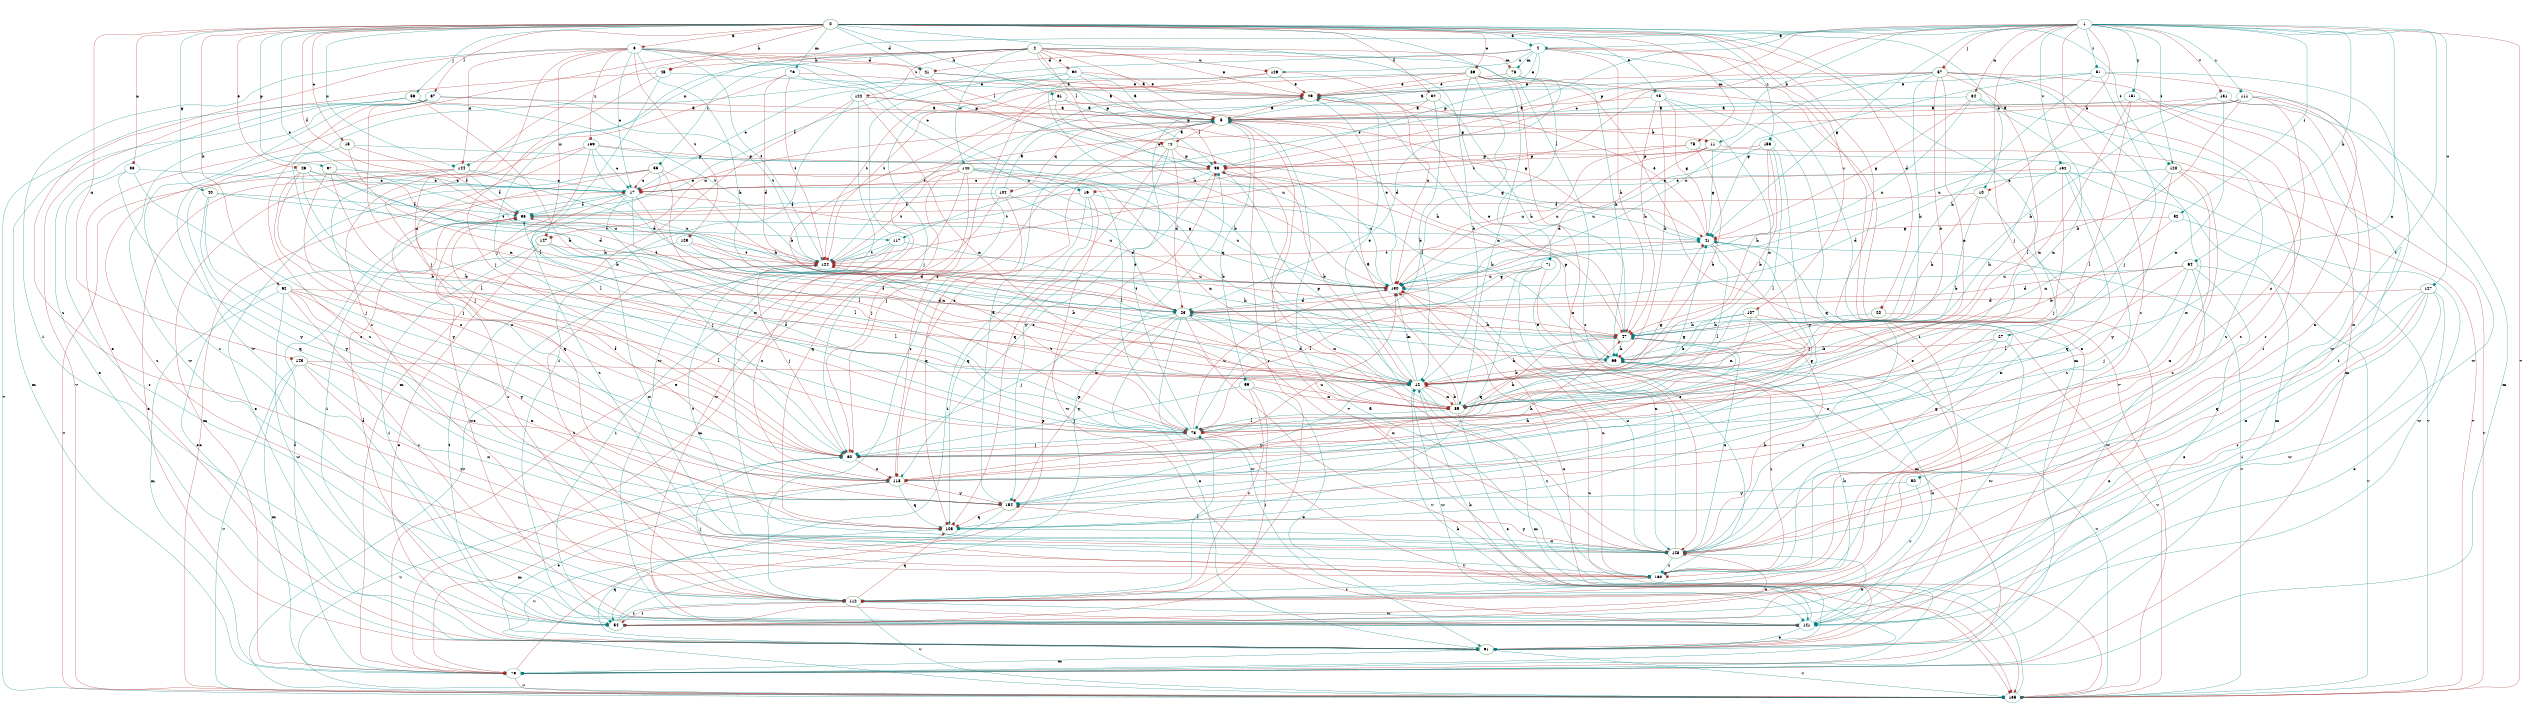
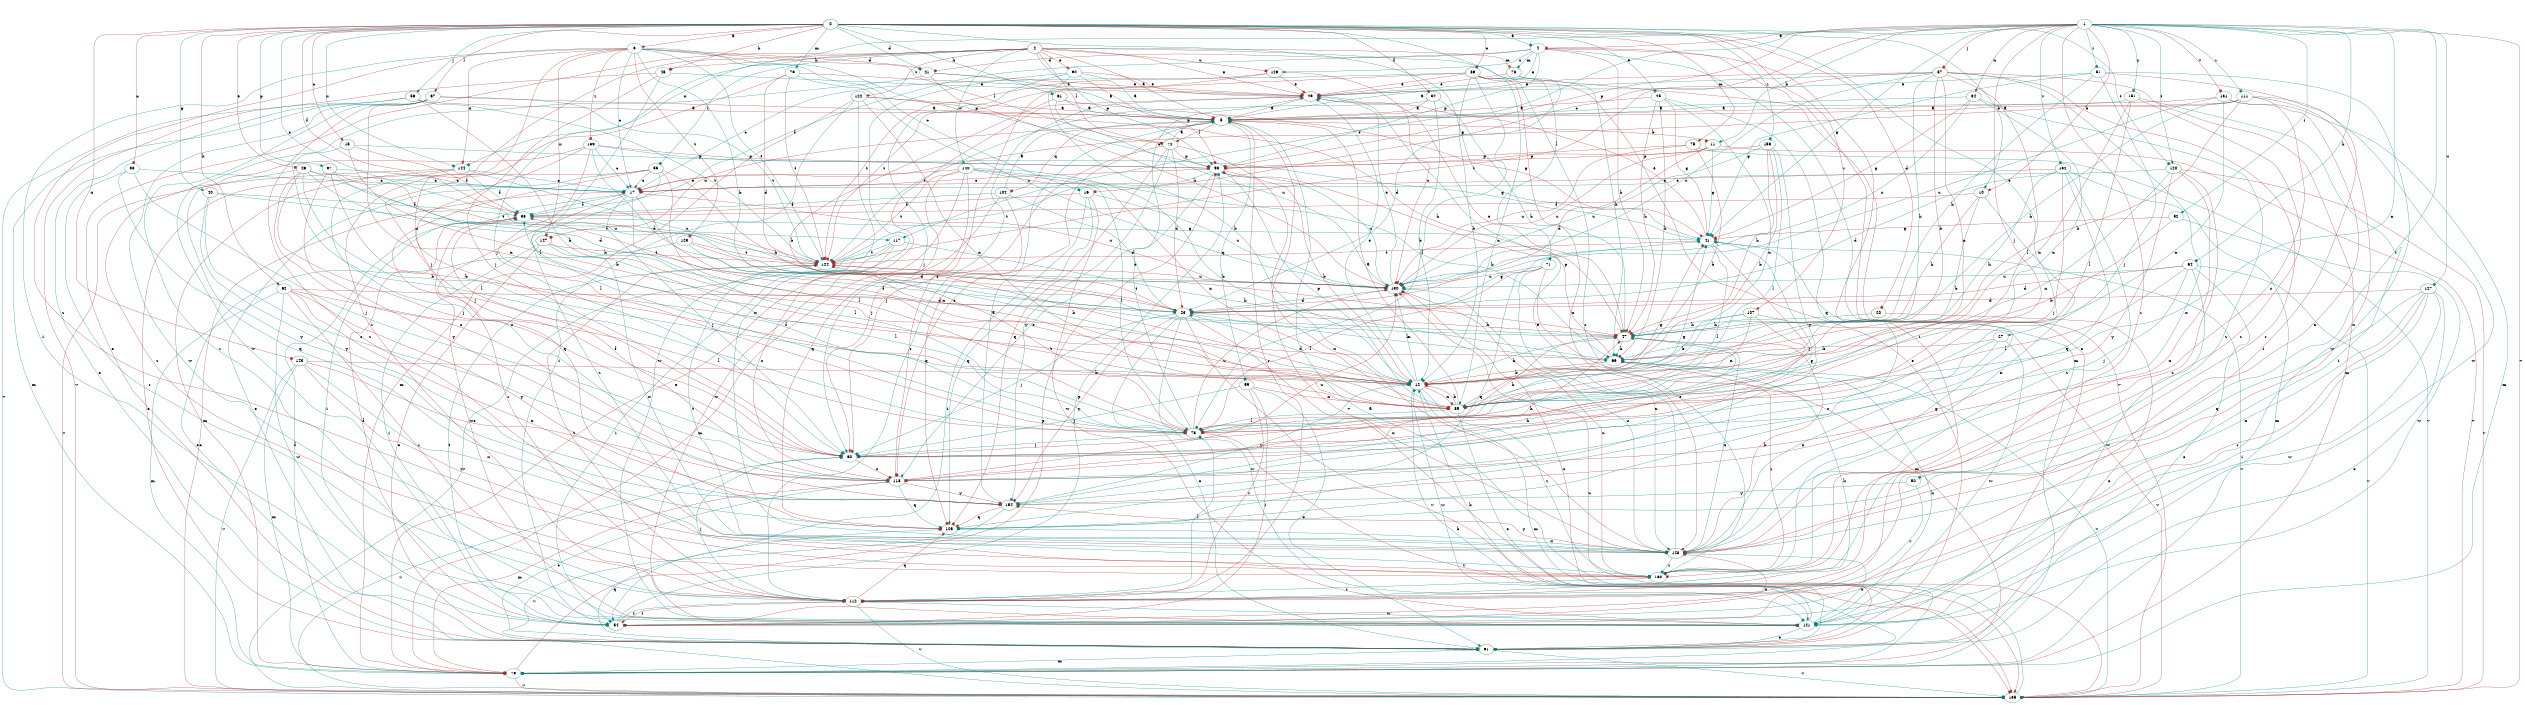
  strict digraph {
    node [color=darkgreen]
    edge [arrowhead=diamond color=teal]
    3 [color=teal]
    0
    4 [color=teal]
    10
    15
    20
    21 [color=teal]
    25 [color=teal]
    26
    27 [color=teal]
    32
    35 [color=teal]
    40
    41 [color=teal]
    45 [color=teal]
    56
    61
    62 [color=teal]
    67 [color=teal]
    71 [color=teal]
    75
    76 [color=teal]
    83 [color=teal]
    89
    97
    107
    117 [color=teal]
    120
    143
    144
    156 [color=teal]
    16 [color=teal]
    85
    98 [color=teal]
    72
    17 [color=teal]
    47
    54
    123 [color=teal]
    124 [color=teal]
    147
    159 [color=teal]
    160 [color=teal]
    29
    78
    91
    129
    79 [color=teal]
    12
    148
    73
    5
    130 [color=teal]
    141 [color=teal]
    66 [color=teal]
    105
    60 [color=teal]
    118
    154
    135 [color=teal]
    112
    23
    1 [color=teal]
    11
    50 [color=teal]
    51 [color=teal]
    52 [color=teal]
    57
    64
    84
    111 [color=teal]
    127
    131 [color=teal]
    132
    151 [color=teal]
    2
    53
    90 [color=teal]
    122 [color=teal]
    140
    99 [color=teal]
    104 [color=teal]
    3 -> 21 [arrowhead=box color=brown label=d]
    3 -> 144 [color=brown label=x]
    3 -> 16 [arrowhead=box label=c]
    3 -> 85 [arrowhead=box color=brown label=n]
    3 -> 98 [arrowhead=box label=p]
    3 -> 72 [arrowhead=box color=brown label=l]
    3 -> 17 [label=c]
    3 -> 47 [label=h]
    3 -> 54 [label=i]
    3 -> 123 [arrowhead=box color=brown label=t]
    3 -> 124 [label=t]
    3 -> 147 [arrowhead=box color=brown label=x]
    3 -> 159 [arrowhead=box color=brown label=z]
    3 -> 160 [arrowhead=box color=brown label=z]
    0 -> 3 [color=brown label=a]
    0 -> 4 [arrowhead=box label=a]
    0 -> 10 [label=b]
    0 -> 15 [color=brown label=c]
    0 -> 20 [arrowhead=box color=brown label=d]
    0 -> 21 [label=d]
    0 -> 25 [arrowhead=box label=e]
    0 -> 26 [arrowhead=box color=brown label=e]
    0 -> 27 [label=e]
    0 -> 32 [arrowhead=box color=brown label=f]
    0 -> 35 [color=brown label=f]
    0 -> 40 [label=g]
    0 -> 41 [label=g]
    0 -> 45 [color=brown label=h]
    0 -> 56 [label=j]
    0 -> 61 [arrowhead=box label=k]
    0 -> 62 [color=brown label=k]
    0 -> 67 [color=brown label=l]
    0 -> 71 [arrowhead=box label=l]
    0 -> 75 [color=brown label=m]
    0 -> 76 [label=m]
    0 -> 83 [arrowhead=box color=brown label=n]
    0 -> 89 [arrowhead=box color=brown label=o]
    0 -> 97 [label=p]
    0 -> 107 [color=brown label=r]
    0 -> 117 [label=s]
    0 -> 120 [arrowhead=box label=t]
    0 -> 143 [arrowhead=box color=brown label=x]
    0 -> 144 [arrowhead=box label=x]
    0 -> 156 [arrowhead=box label=z]
    4 -> 21 [arrowhead=box color=brown label=d]
    4 -> 35 [arrowhead=box label=f]
    4 -> 98 [arrowhead=box label=p]
    4 -> 47 [color=brown label=h]
    4 -> 54 [arrowhead=box color=brown label=i]
    4 -> 29 [arrowhead=box label=e]
    4 -> 78 [label=m]
    4 -> 91 [color=brown label=o]
    4 -> 129 [label=u]
    4 -> 79 [label=m]
    10 -> 35 [arrowhead=box color=brown label=f]
    10 -> 47 [color=brown label=h]
    10 -> 12 [label=b]
    10 -> 148 [label=x]
    15 -> 35 [arrowhead=box color=brown label=f]
    15 -> 98 [arrowhead=box label=p]
    15 -> 12 [color=brown label=b]
    15 -> 73 [arrowhead=box label=l]
    20 -> 47 [arrowhead=box label=h]
    20 -> 91 [color=brown label=o]
    21 -> 29 [color=brown label=e]
    21 -> 5 [arrowhead=box label=a]
    21 -> 130 [arrowhead=box color=brown label=k]
    21 -> 141 [arrowhead=box label=w]
    25 -> 41 [color=brown label=g]
    25 -> 85 [arrowhead=box label=n]
    25 -> 47 [color=brown label=h]
    25 -> 5 [color=brown label=a]
    25 -> 66 [arrowhead=box color=brown label=k]
    25 -> 105 [label=q]
    26 -> 17 [label=c]
    26 -> 47 [label=h]
    26 -> 12 [arrowhead=box label=b]
    26 -> 130 [label=u]
    26 -> 105 [label=q]
    26 -> 60 [arrowhead=box color=brown label=j]
    26 -> 118 [arrowhead=box color=brown label=s]
    27 -> 148 [arrowhead=box label=x]
    27 -> 141 [label=w]
    27 -> 66 [arrowhead=box color=brown label=k]
    27 -> 118 [label=s]
    32 -> 47 [arrowhead=box label=h]
    32 -> 124 [label=t]
    32 -> 12 [label=b]
    32 -> 5 [color=brown label=a]
    35 -> 41 [label=g]
    35 -> 141 [color=brown label=w]
    40 -> 35 [arrowhead=box label=f]
    40 -> 124 [label=t]
    40 -> 118 [label=s]
    40 -> 154 [arrowhead=box label=y]
    41 -> 124 [arrowhead=box color=brown label=t]
    41 -> 29 [arrowhead=box color=brown label=e]
    41 -> 73 [label=l]
    41 -> 60 [color=brown label=j]
    41 -> 135 [label=v]
    45 -> 29 [label=e]
    45 -> 73 [label=l]
    45 -> 60 [color=brown label=j]
    45 -> 135 [color=brown label=v]
    56 -> 124 [arrowhead=box label=t]
    56 -> 91 [arrowhead=box label=o]
    56 -> 12 [color=brown label=b]
    56 -> 5 [arrowhead=box color=brown label=a]
    56 -> 135 [label=v]
    61 -> 41 [color=brown label=g]
    61 -> 12 [arrowhead=box color=brown label=b]
    61 -> 5 [arrowhead=box label=a]
    61 -> 130 [label=u]
    62 -> 79 [arrowhead=box label=m]
    62 -> 148 [arrowhead=box color=brown label=x]
    62 -> 73 [color=brown label=l]
    62 -> 141 [label=w]
    62 -> 154 [color=brown label=y]
    62 -> 112 [arrowhead=box color=brown label=r]
    62 -> 23 [arrowhead=box color=brown label=d]
    67 -> 85 [arrowhead=box color=brown label=n]
    67 -> 124 [label=t]
    67 -> 160 [arrowhead=box color=brown label=z]
    67 -> 79 [label=m]
    67 -> 5 [color=brown label=a]
    67 -> 141 [arrowhead=box label=w]
    67 -> 112 [label=r]
    71 -> 79 [color=brown label=m]
    71 -> 148 [label=x]
    71 -> 73 [color=brown label=l]
    71 -> 130 [arrowhead=box color=brown label=u]
    71 -> 105 [arrowhead=box label=q]
    75 -> 98 [arrowhead=box color=brown label=p]
    75 -> 12 [arrowhead=box color=brown label=b]
    75 -> 130 [color=brown label=u]
    75 -> 135 [label=v]
    76 -> 124 [arrowhead=box color=brown label=t]
    76 -> 29 [arrowhead=box color=brown label=e]
    76 -> 130 [arrowhead=box label=u]
    76 -> 60 [color=brown label=j]
    76 -> 23 [color=brown label=d]
    83 -> 17 [label=c]
    83 -> 60 [arrowhead=box label=j]
    83 -> 154 [arrowhead=box label=y]
    83 -> 112 [label=r]
    89 -> 85 [label=n]
    89 -> 17 [arrowhead=box label=c]
    89 -> 124 [arrowhead=box color=brown label=t]
    89 -> 160 [arrowhead=box label=z]
    89 -> 29 [arrowhead=box color=brown label=e]
    89 -> 91 [color=brown label=o]
    89 -> 12 [arrowhead=box label=b]
    89 -> 148 [color=brown label=x]
    89 -> 73 [arrowhead=box label=l]
    97 -> 17 [arrowhead=box label=c]
    97 -> 124 [arrowhead=box color=brown label=t]
    97 -> 12 [arrowhead=box color=brown label=b]
    97 -> 154 [color=brown label=y]
    97 -> 23 [arrowhead=box label=d]
    107 -> 85 [arrowhead=box color=brown label=n]
    107 -> 47 [label=h]
    107 -> 12 [label=b]
    107 -> 118 [color=brown label=s]
    107 -> 135 [arrowhead=box color=brown label=v]
    117 -> 54 [arrowhead=box label=i]
    117 -> 124 [arrowhead=box label=t]
    117 -> 66 [arrowhead=box label=k]
    117 -> 118 [arrowhead=box color=brown label=s]
    117 -> 135 [label=v]
    120 -> 85 [label=n]
    120 -> 17 [arrowhead=box label=c]
    120 -> 160 [color=brown label=z]
    120 -> 148 [color=brown label=x]
    120 -> 154 [arrowhead=box color=brown label=y]
    120 -> 135 [color=brown label=v]
    143 -> 160 [color=brown label=z]
    143 -> 79 [arrowhead=box label=m]
    143 -> 12 [arrowhead=box color=brown label=b]
    143 -> 148 [label=x]
    143 -> 118 [arrowhead=box color=brown label=s]
    143 -> 135 [label=v]
    144 -> 35 [label=f]
    144 -> 17 [arrowhead=box label=c]
    144 -> 91 [color=brown label=o]
    144 -> 130 [arrowhead=box label=u]
    144 -> 118 [arrowhead=box label=s]
    144 -> 135 [arrowhead=box color=brown label=v]
    156 -> 98 [arrowhead=box color=brown label=p]
    156 -> 47 [arrowhead=box color=brown label=h]
    156 -> 12 [color=brown label=b]
    156 -> 73 [label=l]
    156 -> 130 [label=u]
    156 -> 154 [label=y]
    16 -> 35 [arrowhead=box color=brown label=f]
    16 -> 54 [label=i]
    16 -> 130 [label=u]
    16 -> 141 [color=brown label=w]
    16 -> 105 [label=q]
    85 -> 41 [arrowhead=box color=brown label=g]
    85 -> 98 [label=p]
    85 -> 91 [label=o]
    85 -> 12 [color=brown label=b]
    85 -> 73 [label=l]
    85 -> 5 [color=brown label=a]
    98 -> 17 [color=brown label=c]
    98 -> 124 [label=t]
    98 -> 12 [color=brown label=b]
    98 -> 130 [label=u]
    98 -> 118 [label=s]
    72 -> 98 [color=brown label=p]
    72 -> 148 [arrowhead=box color=brown label=x]
    72 -> 5 [label=a]
    72 -> 105 [arrowhead=box color=brown label=q]
    72 -> 60 [arrowhead=box color=brown label=j]
    72 -> 154 [arrowhead=box label=y]
    72 -> 23 [color=brown label=d]
    17 -> 35 [arrowhead=box label=f]
    17 -> 85 [color=brown label=n]
    17 -> 54 [label=i]
    17 -> 73 [arrowhead=box label=l]
    17 -> 130 [color=brown label=u]
    17 -> 60 [label=j]
    17 -> 112 [color=brown label=r]
    47 -> 29 [color=brown label=e]
    47 -> 148 [arrowhead=box label=x]
    47 -> 66 [arrowhead=box label=k]
    54 -> 35 [color=brown label=f]
    54 -> 98 [arrowhead=box label=p]
    54 -> 124 [label=t]
    54 -> 148 [arrowhead=box color=brown label=x]
    54 -> 112 [label=r]
    123 -> 124 [arrowhead=box color=brown label=t]
    123 -> 91 [label=o]
    123 -> 12 [arrowhead=box label=b]
    123 -> 23 [color=brown label=d]
    124 -> 130 [arrowhead=box color=brown label=u]
-   124 -> 60 [arrowhead=box color=brown label=j]
    147 -> 54 [arrowhead=box label=i]
    147 -> 124 [arrowhead=box color=brown label=t]
    147 -> 91 [arrowhead=box color=brown label=o]
    147 -> 148 [label=x]
    147 -> 73 [label=l]
    159 -> 41 [label=g]
    159 -> 98 [arrowhead=box color=brown label=p]
    159 -> 17 [label=c]
    159 -> 160 [arrowhead=box color=brown label=z]
    159 -> 73 [arrowhead=box color=brown label=l]
    159 -> 60 [color=brown label=j]
    159 -> 23 [label=d]
    160 -> 41 [label=g]
    160 -> 130 [color=brown label=u]
    160 -> 112 [arrowhead=box label=r]
    29 -> 5 [arrowhead=box color=brown label=a]
    29 -> 112 [arrowhead=box label=r]
    78 -> 29 [color=brown label=e]
    78 -> 135 [arrowhead=box color=brown label=v]
    78 -> 23 [arrowhead=box label=d]
    91 -> 79 [label=m]
    91 -> 130 [arrowhead=box color=brown label=u]
    91 -> 105 [label=q]
    91 -> 135 [label=v]
    129 -> 124 [color=brown label=t]
    129 -> 29 [color=brown label=e]
    129 -> 130 [arrowhead=box color=brown label=u]
    129 -> 118 [color=brown label=s]
    79 -> 35 [arrowhead=box label=f]
    79 -> 98 [arrowhead=box color=brown label=p]
    79 -> 29 [arrowhead=box color=brown label=e]
    79 -> 12 [arrowhead=box label=b]
    79 -> 135 [arrowhead=box color=brown label=v]
    12 -> 85 [color=brown label=n]
    12 -> 47 [label=h]
    12 -> 160 [arrowhead=box label=z]
    12 -> 29 [label=e]
    12 -> 79 [label=m]
    12 -> 130 [arrowhead=box label=u]
    12 -> 141 [label=w]
    12 -> 154 [arrowhead=box label=y]
    12 -> 23 [arrowhead=box label=d]
    148 -> 47 [arrowhead=box color=brown label=h]
    148 -> 124 [label=t]
    148 -> 160 [arrowhead=box label=z]
    148 -> 29 [arrowhead=box label=e]
    148 -> 130 [label=u]
    148 -> 154 [arrowhead=box color=brown label=y]
    73 -> 35 [label=f]
    73 -> 41 [arrowhead=box label=g]
    73 -> 47 [color=brown label=h]
    73 -> 124 [arrowhead=box color=brown label=t]
    73 -> 29 [label=e]
    73 -> 130 [color=brown label=u]
    73 -> 60 [arrowhead=box label=j]
    73 -> 135 [arrowhead=box color=brown label=v]
    5 -> 72 [color=brown label=l]
    5 -> 147 [arrowhead=box color=brown label=x]
    5 -> 118 [arrowhead=box color=brown label=s]
    5 -> 135 [color=brown label=v]
    5 -> 112 [color=brown label=r]
    5 -> 11 [arrowhead=box color=brown label=b]
    5 -> 99 [arrowhead=box label=q]
    5 -> 104 [arrowhead=box color=brown label=q]
    130 -> 29 [label=e]
    130 -> 23 [label=d]
    141 -> 91 [label=o]
    141 -> 12 [label=b]
    141 -> 148 [label=x]
    141 -> 66 [arrowhead=box label=k]
    66 -> 35 [color=brown label=f]
    66 -> 98 [color=brown label=p]
    66 -> 160 [arrowhead=box color=brown label=z]
    66 -> 12 [arrowhead=box color=brown label=b]
    66 -> 135 [label=v]
    105 -> 148 [arrowhead=box label=x]
    60 -> 118 [arrowhead=box color=brown label=s]
    60 -> 135 [arrowhead=box label=v]
    118 -> 35 [arrowhead=box color=brown label=f]
    118 -> 41 [arrowhead=box label=g]
    118 -> 47 [color=brown label=h]
    118 -> 91 [label=o]
    118 -> 79 [color=brown label=m]
    118 -> 130 [arrowhead=box color=brown label=u]
    118 -> 105 [label=q]
    118 -> 154 [color=brown label=y]
    154 -> 47 [arrowhead=box label=h]
    154 -> 5 [arrowhead=box label=a]
    154 -> 105 [color=brown label=q]
    154 -> 135 [label=v]
    135 -> 17 [color=brown label=c]
    135 -> 5 [arrowhead=box label=a]
    135 -> 130 [color=brown label=u]
    112 -> 54 [color=brown label=i]
    112 -> 124 [color=brown label=t]
    112 -> 73 [arrowhead=box label=l]
    112 -> 141 [label=w]
    112 -> 66 [label=k]
    112 -> 105 [color=brown label=q]
    112 -> 60 [arrowhead=box label=j]
    112 -> 135 [label=v]
    23 -> 41 [arrowhead=box label=g]
    23 -> 47 [arrowhead=box color=brown label=h]
    23 -> 124 [arrowhead=box color=brown label=t]
    23 -> 91 [label=o]
    23 -> 148 [arrowhead=box color=brown label=x]
    23 -> 141 [arrowhead=box label=w]
    23 -> 66 [arrowhead=box label=k]
    23 -> 60 [arrowhead=box label=j]
    23 -> 154 [arrowhead=box color=brown label=y]
    23 -> 135 [color=brown label=v]
-   1 -> 4 [arrowhead=box label=a]
+   1 -> 4 [arrowhead=box color=brown label=a]
    1 -> 10 [color=brown label=b]
    1 -> 41 [arrowhead=box label=g]
    1 -> 117 [label=s]
    1 -> 120 [label=t]
    1 -> 144 [arrowhead=box label=x]
    1 -> 16 [arrowhead=box color=brown label=c]
    1 -> 85 [arrowhead=box label=n]
    1 -> 98 [arrowhead=box color=brown label=p]
    1 -> 60 [color=brown label=j]
    1 -> 135 [color=brown label=v]
    1 -> 112 [color=brown label=r]
    1 -> 11 [label=b]
    1 -> 50 [arrowhead=box label=i]
    1 -> 51 [arrowhead=box label=i]
    1 -> 52 [label=i]
    1 -> 57 [arrowhead=box color=brown label=j]
    1 -> 64 [arrowhead=box label=k]
    1 -> 84 [color=brown label=n]
    1 -> 111 [arrowhead=box label=r]
    1 -> 127 [arrowhead=box label=u]
    1 -> 131 [arrowhead=box color=brown label=v]
    1 -> 132 [arrowhead=box label=v]
    1 -> 151 [arrowhead=box label=y]
    11 -> 41 [arrowhead=box label=g]
    11 -> 98 [color=brown label=p]
    11 -> 130 [arrowhead=box color=brown label=u]
    11 -> 135 [color=brown label=v]
    11 -> 23 [arrowhead=box color=brown label=d]
    50 -> 154 [arrowhead=box label=y]
    50 -> 112 [label=r]
    51 -> 41 [label=g]
    51 -> 47 [label=h]
    51 -> 54 [color=brown label=i]
    51 -> 29 [label=e]
    51 -> 141 [arrowhead=box label=w]
    51 -> 60 [arrowhead=box label=j]
    52 -> 41 [arrowhead=box color=brown label=g]
    52 -> 12 [color=brown label=b]
    52 -> 141 [label=w]
    57 -> 85 [color=brown label=n]
    57 -> 124 [color=brown label=t]
    57 -> 29 [color=brown label=e]
    57 -> 79 [arrowhead=box color=brown label=m]
    57 -> 12 [arrowhead=box color=brown label=b]
    57 -> 148 [label=x]
    57 -> 73 [color=brown label=l]
    57 -> 5 [arrowhead=box label=a]
    57 -> 130 [arrowhead=box label=u]
    57 -> 66 [arrowhead=box label=k]
    57 -> 112 [color=brown label=r]
    64 -> 91 [arrowhead=box label=o]
    64 -> 73 [color=brown label=l]
    64 -> 130 [arrowhead=box label=u]
    64 -> 141 [label=w]
    64 -> 60 [label=j]
    64 -> 135 [arrowhead=box label=v]
    64 -> 23 [arrowhead=box color=brown label=d]
    84 -> 41 [color=brown label=g]
    84 -> 85 [arrowhead=box label=n]
    84 -> 160 [label=z]
    84 -> 5 [label=a]
    84 -> 130 [arrowhead=box label=u]
    111 -> 17 [arrowhead=box color=brown label=c]
    111 -> 47 [label=h]
    111 -> 148 [arrowhead=box color=brown label=x]
    111 -> 5 [color=brown label=a]
    111 -> 141 [arrowhead=box label=w]
    111 -> 66 [arrowhead=box color=brown label=k]
    111 -> 118 [arrowhead=box color=brown label=s]
    127 -> 54 [arrowhead=box label=i]
    127 -> 91 [label=o]
    127 -> 148 [arrowhead=box label=x]
    127 -> 141 [label=w]
    127 -> 105 [arrowhead=box label=q]
    127 -> 112 [color=brown label=r]
    127 -> 23 [arrowhead=box color=brown label=d]
    131 -> 85 [label=n]
    131 -> 79 [arrowhead=box label=m]
    131 -> 148 [color=brown label=x]
    131 -> 5 [arrowhead=box color=brown label=a]
    131 -> 130 [label=u]
    132 -> 17 [arrowhead=box color=brown label=c]
    132 -> 160 [arrowhead=box label=z]
    132 -> 79 [label=m]
    132 -> 66 [label=k]
    132 -> 105 [arrowhead=box label=q]
    132 -> 60 [color=brown label=j]
    132 -> 23 [label=d]
    151 -> 85 [arrowhead=box color=brown label=n]
    151 -> 54 [label=i]
    151 -> 160 [color=brown label=z]
    151 -> 73 [arrowhead=box color=brown label=l]
    151 -> 5 [label=a]
    2 -> 45 [arrowhead=box color=brown label=h]
    2 -> 98 [label=p]
    2 -> 72 [color=brown label=l]
    2 -> 29 [arrowhead=box color=brown label=e]
    2 -> 78 [color=brown label=m]
    2 -> 91 [arrowhead=box color=brown label=o]
    2 -> 129 [arrowhead=box color=brown label=u]
    2 -> 5 [color=brown label=a]
    2 -> 66 [arrowhead=box label=k]
    2 -> 60 [label=j]
    2 -> 112 [arrowhead=box color=brown label=r]
    2 -> 53 [arrowhead=box label=i]
    2 -> 90 [color=brown label=o]
    2 -> 122 [color=brown label=t]
    2 -> 140 [label=w]
    53 -> 17 [color=brown label=c]
    53 -> 47 [arrowhead=box color=brown label=h]
    53 -> 160 [arrowhead=box label=z]
    53 -> 91 [arrowhead=box label=o]
    53 -> 79 [arrowhead=box color=brown label=m]
    53 -> 73 [color=brown label=l]
    53 -> 105 [arrowhead=box color=brown label=q]
    90 -> 98 [arrowhead=box color=brown label=p]
    90 -> 29 [color=brown label=e]
    90 -> 12 [arrowhead=box label=b]
    90 -> 148 [label=x]
    90 -> 5 [label=a]
    90 -> 60 [label=j]
    122 -> 85 [arrowhead=box color=brown label=n]
    122 -> 47 [arrowhead=box color=brown label=h]
    122 -> 54 [label=i]
    122 -> 79 [color=brown label=m]
    122 -> 5 [arrowhead=box color=brown label=a]
    122 -> 141 [arrowhead=box label=w]
    140 -> 85 [arrowhead=box color=brown label=n]
    140 -> 17 [arrowhead=box color=brown label=c]
    140 -> 124 [arrowhead=box color=brown label=t]
    140 -> 12 [label=b]
    140 -> 73 [label=l]
    140 -> 141 [color=brown label=w]
    140 -> 66 [arrowhead=box label=k]
    140 -> 105 [arrowhead=box color=brown label=q]
    140 -> 60 [color=brown label=j]
    99 -> 85 [color=brown label=n]
    99 -> 54 [color=brown label=i]
    99 -> 91 [label=o]
    99 -> 60 [label=j]
    99 -> 112 [arrowhead=box color=brown label=r]
    104 -> 35 [arrowhead=box label=f]
    104 -> 79 [arrowhead=box color=brown label=m]
    104 -> 5 [label=a]
    104 -> 105 [arrowhead=box color=brown label=q]
    104 -> 23 [label=d]
  }
